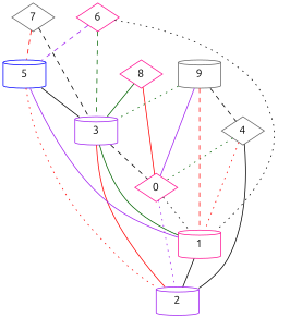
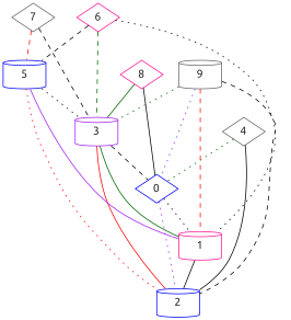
  graph {
    fontname=Ubuntu
    node [color=deeppink fontname=Ubuntu shape=diamond]
    edge [color=black fontname=Ubuntu style=dotted]
-   n1 [label=0]
+   n1 [color=blue label=0]
    n2 [label=1 shape=cylinder]
-   n3 [color=purple label=2 shape=cylinder]
+   n3 [color=blue label=2 shape=cylinder]
    n4 [color=purple label=3 shape=cylinder]
    n5 [color=gray40 label=4]
    n6 [color=blue label=5 shape=cylinder]
    n7 [label=6]
    n8 [color=gray40 label=7]
    n9 [label=8]
    n10 [color=gray40 label=9 shape=cylinder]
    n1 -- n2
    n1 -- n3 [color=purple]
    n2 -- n3 [style=solid]
    n4 -- n1 [style=dashed]
    n4 -- n2 [color=darkgreen style=solid]
    n4 -- n3 [color=red style=solid]
    n5 -- n1 [color=darkgreen]
-   n5 -- n2 [color=red]
    n5 -- n3 [style=solid]
    n6 -- n2 [color=purple style=solid]
    n6 -- n3 [color=red]
-   n6 -- n4 [style=solid]
+   n6 -- n4
    n7 -- n2
    n7 -- n4 [color=darkgreen style=dashed]
-   n7 -- n6 [color=purple style=dashed]
+   n7 -- n6 [style=dashed]
    n8 -- n4 [style=dashed]
    n8 -- n6 [color=red style=dashed]
-   n9 -- n1 [color=red style=solid]
+   n9 -- n1 [style=solid]
    n9 -- n4 [color=darkgreen style=solid]
-   n10 -- n1 [color=purple style=solid]
+   n10 -- n1 [color=purple]
    n10 -- n2 [color=red style=dashed]
-   n10 -- n5 [style=dashed]
+   n10 -- n3 [style=dashed]
    n10 -- n4 [color=darkgreen]
  }
